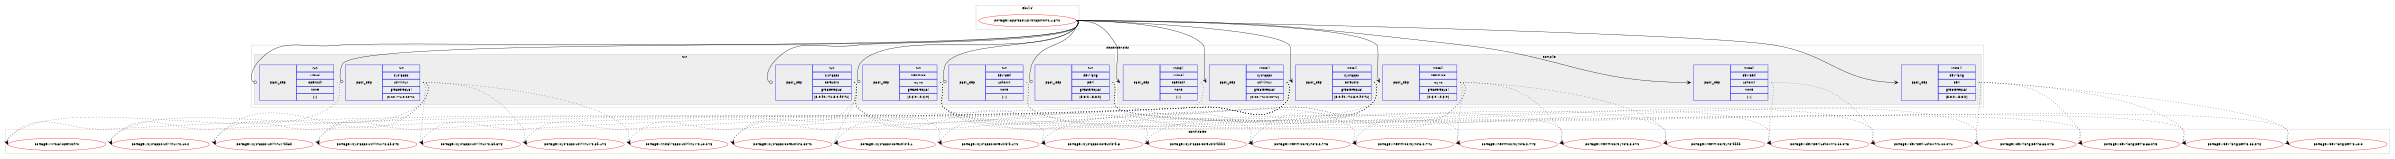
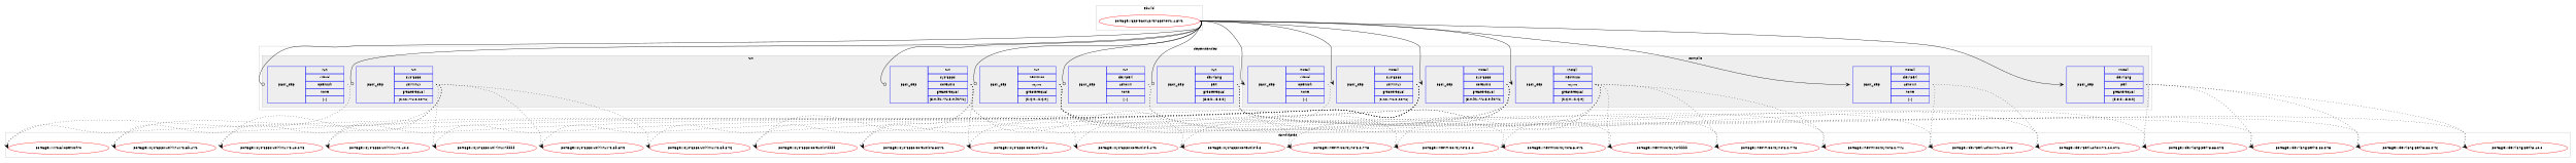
  digraph {
    compound=true
    concentrate=true
    fontname=Helvetica
    fontsize=10
    newrank=true
    rankdir=TB
    ranksep=1.5
    node [color=red fontname=Helvetica fontsize=10]
    edge [arrowhead=vee headport=w style=dotted tailport=e weight=100]
    n1 [label="portage://app-backup/rsnapshot-1.4.5-r1" width=4]
    n2 [color=blue label=<<TABLE BORDER="0" CELLBORDER="1" CELLSPACING="0" CELLPADDING="4" WIDTH="220"><TR><TD ROWSPAN="6" CELLPADDING="30">pack_dep</TD></TR><TR><TD WIDTH="110">install</TD></TR><TR><TD>dev-lang</TD></TR><TR><TD>perl</TD></TR><TR><TD>greaterequal</TD></TR><TR><TD>[5.8.2,,,5.8.2]</TD></TR></TABLE>> shape=none]
    n3 [color=blue label=<<TABLE BORDER="0" CELLBORDER="1" CELLSPACING="0" CELLPADDING="4" WIDTH="220"><TR><TD ROWSPAN="6" CELLPADDING="30">pack_dep</TD></TR><TR><TD WIDTH="110">install</TD></TR><TR><TD>dev-perl</TD></TR><TR><TD>Lchown</TD></TR><TR><TD>none</TD></TR><TR><TD>[,,]</TD></TR></TABLE>> shape=none]
    n4 [color=blue label=<<TABLE BORDER="0" CELLBORDER="1" CELLSPACING="0" CELLPADDING="4" WIDTH="220"><TR><TD ROWSPAN="6" CELLPADDING="30">pack_dep</TD></TR><TR><TD WIDTH="110">install</TD></TR><TR><TD>net-misc</TD></TR><TR><TD>rsync</TD></TR><TR><TD>greaterequal</TD></TR><TR><TD>[2.6.0,,,2.6.0]</TD></TR></TABLE>> shape=none]
    n5 [color=blue label=<<TABLE BORDER="0" CELLBORDER="1" CELLSPACING="0" CELLPADDING="4" WIDTH="220"><TR><TD ROWSPAN="6" CELLPADDING="30">pack_dep</TD></TR><TR><TD WIDTH="110">install</TD></TR><TR><TD>sys-apps</TD></TR><TR><TD>coreutils</TD></TR><TR><TD>greaterequal</TD></TR><TR><TD>[5.0.91,,-r4,5.0.91-r4]</TD></TR></TABLE>> shape=none]
    n6 [color=blue label=<<TABLE BORDER="0" CELLBORDER="1" CELLSPACING="0" CELLPADDING="4" WIDTH="220"><TR><TD ROWSPAN="6" CELLPADDING="30">pack_dep</TD></TR><TR><TD WIDTH="110">install</TD></TR><TR><TD>sys-apps</TD></TR><TR><TD>util-linux</TD></TR><TR><TD>greaterequal</TD></TR><TR><TD>[2.12,,-r4,2.12-r4]</TD></TR></TABLE>> shape=none]
    n7 [color=blue label=<<TABLE BORDER="0" CELLBORDER="1" CELLSPACING="0" CELLPADDING="4" WIDTH="220"><TR><TD ROWSPAN="6" CELLPADDING="30">pack_dep</TD></TR><TR><TD WIDTH="110">install</TD></TR><TR><TD>virtual</TD></TR><TR><TD>openssh</TD></TR><TR><TD>none</TD></TR><TR><TD>[,,]</TD></TR></TABLE>> shape=none]
    n8 [color=blue label=<<TABLE BORDER="0" CELLBORDER="1" CELLSPACING="0" CELLPADDING="4" WIDTH="220"><TR><TD ROWSPAN="6" CELLPADDING="30">pack_dep</TD></TR><TR><TD WIDTH="110">run</TD></TR><TR><TD>dev-lang</TD></TR><TR><TD>perl</TD></TR><TR><TD>greaterequal</TD></TR><TR><TD>[5.8.2,,,5.8.2]</TD></TR></TABLE>> shape=none]
    n9 [color=blue label=<<TABLE BORDER="0" CELLBORDER="1" CELLSPACING="0" CELLPADDING="4" WIDTH="220"><TR><TD ROWSPAN="6" CELLPADDING="30">pack_dep</TD></TR><TR><TD WIDTH="110">run</TD></TR><TR><TD>dev-perl</TD></TR><TR><TD>Lchown</TD></TR><TR><TD>none</TD></TR><TR><TD>[,,]</TD></TR></TABLE>> shape=none]
    n10 [color=blue label=<<TABLE BORDER="0" CELLBORDER="1" CELLSPACING="0" CELLPADDING="4" WIDTH="220"><TR><TD ROWSPAN="6" CELLPADDING="30">pack_dep</TD></TR><TR><TD WIDTH="110">run</TD></TR><TR><TD>net-misc</TD></TR><TR><TD>rsync</TD></TR><TR><TD>greaterequal</TD></TR><TR><TD>[2.6.0,,,2.6.0]</TD></TR></TABLE>> shape=none]
    n11 [color=blue label=<<TABLE BORDER="0" CELLBORDER="1" CELLSPACING="0" CELLPADDING="4" WIDTH="220"><TR><TD ROWSPAN="6" CELLPADDING="30">pack_dep</TD></TR><TR><TD WIDTH="110">run</TD></TR><TR><TD>sys-apps</TD></TR><TR><TD>coreutils</TD></TR><TR><TD>greaterequal</TD></TR><TR><TD>[5.0.91,,-r4,5.0.91-r4]</TD></TR></TABLE>> shape=none]
    n12 [color=blue label=<<TABLE BORDER="0" CELLBORDER="1" CELLSPACING="0" CELLPADDING="4" WIDTH="220"><TR><TD ROWSPAN="6" CELLPADDING="30">pack_dep</TD></TR><TR><TD WIDTH="110">run</TD></TR><TR><TD>sys-apps</TD></TR><TR><TD>util-linux</TD></TR><TR><TD>greaterequal</TD></TR><TR><TD>[2.12,,-r4,2.12-r4]</TD></TR></TABLE>> shape=none]
    n13 [color=blue label=<<TABLE BORDER="0" CELLBORDER="1" CELLSPACING="0" CELLPADDING="4" WIDTH="220"><TR><TD ROWSPAN="6" CELLPADDING="30">pack_dep</TD></TR><TR><TD WIDTH="110">run</TD></TR><TR><TD>virtual</TD></TR><TR><TD>openssh</TD></TR><TR><TD>none</TD></TR><TR><TD>[,,]</TD></TR></TABLE>> shape=none]
    n14 [label="portage://dev-lang/perl-5.40.0" width=4]
    n15 [label="portage://dev-lang/perl-5.38.2-r6" width=4]
    n16 [label="portage://dev-lang/perl-5.38.2-r5" width=4]
    n17 [label="portage://dev-lang/perl-5.38.2-r3" width=4]
    n18 [label="portage://dev-perl/Lchown-1.10.0-r4" width=4]
    n19 [label="portage://dev-perl/Lchown-1.10.0-r3" width=4]
    n20 [label="portage://net-misc/rsync-9999" width=4]
    n21 [label="portage://net-misc/rsync-3.3.0-r1" width=4]
+   n22 [label="portage://net-misc/rsync-3.3.0" width=4]
    n23 [label="portage://net-misc/rsync-3.2.7-r5" width=4]
    n24 [label="portage://net-misc/rsync-3.2.7-r4" width=4]
    n25 [label="portage://net-misc/rsync-3.2.7-r3" width=4]
    n26 [label="portage://sys-apps/coreutils-9999" width=4]
    n27 [label="portage://sys-apps/coreutils-9.5" width=4]
    n28 [label="portage://sys-apps/coreutils-9.4-r1" width=4]
    n29 [label="portage://sys-apps/coreutils-9.4" width=4]
    n30 [label="portage://sys-apps/coreutils-8.32-r1" width=4]
-   n31 [label="portage://sys-apps/util-linux-9989" width=4]
+   n31 [label="portage://sys-apps/util-linux-9999" width=4]
    n32 [label="portage://sys-apps/util-linux-2.40.2" width=4]
-   n33 [label="portage://install-apps/util-linux-2.40.1-r3" width=4]
+   n33 [label="portage://sys-apps/util-linux-2.40.1-r3" width=4]
    n34 [label="portage://sys-apps/util-linux-2.39.4-r1" width=4]
    n35 [label="portage://sys-apps/util-linux-2.39.3-r6" width=4]
    n36 [label="portage://sys-apps/util-linux-2.39.3-r2" width=4]
    n37 [label="portage://virtual/openssh-0" width=4]
    subgraph cluster_1 {
      color=gray
      label=<<i>ebuild</i>>
      n1
    }
    subgraph cluster_2 {
      color=gray
      label=<<i>dependencies</i>>
      subgraph cluster_3 {
        color=gray
        fillcolor="#eeeeee"
        label=<<i>compile</i>>
        style=filled
        subgraph sub_4 {
          color=gray
          fillcolor="#eeeeee"
          label=<<i>compile</i>>
          style=filled
          n2
        }
        subgraph sub_5 {
          color=gray
          fillcolor="#eeeeee"
          label=<<i>compile</i>>
          style=filled
          n3
        }
        subgraph sub_6 {
          color=gray
          fillcolor="#eeeeee"
          label=<<i>compile</i>>
          style=filled
          n4
        }
        subgraph sub_7 {
          color=gray
          fillcolor="#eeeeee"
          label=<<i>compile</i>>
          style=filled
          n5
        }
        subgraph sub_8 {
          color=gray
          fillcolor="#eeeeee"
          label=<<i>compile</i>>
          style=filled
          n6
        }
        subgraph sub_9 {
          color=gray
          fillcolor="#eeeeee"
          label=<<i>compile</i>>
          style=filled
          n7
        }
      }
      subgraph cluster_10 {
        color=gray
        fillcolor="#eeeeee"
        label=<<i>compile and run</i>>
        style=filled
      }
      subgraph cluster_11 {
        color=gray
        fillcolor="#eeeeee"
        label=<<i>run</i>>
        style=filled
        subgraph sub_12 {
          color=gray
          fillcolor="#eeeeee"
          label=<<i>run</i>>
          style=filled
          n8
        }
        subgraph sub_13 {
          color=gray
          fillcolor="#eeeeee"
          label=<<i>run</i>>
          style=filled
          n9
        }
        subgraph sub_14 {
          color=gray
          fillcolor="#eeeeee"
          label=<<i>run</i>>
          style=filled
          n10
        }
        subgraph sub_15 {
          color=gray
          fillcolor="#eeeeee"
          label=<<i>run</i>>
          style=filled
          n11
        }
        subgraph sub_16 {
          color=gray
          fillcolor="#eeeeee"
          label=<<i>run</i>>
          style=filled
          n12
        }
        subgraph sub_17 {
          color=gray
          fillcolor="#eeeeee"
          label=<<i>run</i>>
          style=filled
          n13
        }
      }
    }
    subgraph cluster_18 {
      color=gray
      label=<<i>candidates</i>>
      rank=same
      subgraph sub_19 {
        color=black
        label=<<i>candidates</i>>
        nodesep=1
        rank=same
        n14
        n15
        n16
        n17
      }
      subgraph sub_20 {
        color=black
        label=<<i>candidates</i>>
        nodesep=1
        rank=same
        n18
        n19
      }
      subgraph sub_21 {
        color=black
        label=<<i>candidates</i>>
        nodesep=1
        rank=same
        n20
        n21
+       n22
        n23
        n24
        n25
      }
      subgraph sub_22 {
        color=black
        label=<<i>candidates</i>>
        nodesep=1
        rank=same
        n26
        n27
        n28
        n29
        n30
      }
      subgraph sub_23 {
        color=black
        label=<<i>candidates</i>>
        nodesep=1
        rank=same
        n31
        n32
        n33
        n34
        n35
        n36
      }
      subgraph sub_24 {
        color=black
        label=<<i>candidates</i>>
        nodesep=1
        rank=same
        n37
      }
      subgraph sub_25 {
        color=black
        label=<<i>candidates</i>>
        nodesep=1
        rank=same
        n14
        n15
        n16
        n17
      }
      subgraph sub_26 {
        color=black
        label=<<i>candidates</i>>
        nodesep=1
        rank=same
        n18
        n19
      }
      subgraph sub_27 {
        color=black
        label=<<i>candidates</i>>
        nodesep=1
        rank=same
        n20
        n21
+       n22
        n23
        n24
        n25
      }
      subgraph sub_28 {
        color=black
        label=<<i>candidates</i>>
        nodesep=1
        rank=same
        n26
        n27
        n28
        n29
        n30
      }
      subgraph sub_29 {
        color=black
        label=<<i>candidates</i>>
        nodesep=1
        rank=same
        n31
        n32
        n33
        n34
        n35
        n36
      }
      subgraph sub_30 {
        color=black
        label=<<i>candidates</i>>
        nodesep=1
        rank=same
        n37
      }
    }
    n1 -> n2 [style=solid weight=20]
    n1 -> n3 [style=solid weight=20]
    n1 -> n4 [style=solid weight=20]
    n1 -> n5 [style=solid weight=20]
    n1 -> n6 [style=solid weight=20]
    n1 -> n7 [style=solid weight=20]
    n1 -> n8 [arrowhead=odot style=solid weight=20]
    n1 -> n9 [arrowhead=odot style=solid weight=20]
    n1 -> n10 [arrowhead=odot style=solid weight=20]
    n1 -> n11 [arrowhead=odot style=solid weight=20]
    n1 -> n12 [arrowhead=odot style=solid weight=20]
    n1 -> n13 [arrowhead=odot style=solid weight=20]
    n2 -> n14
    n2 -> n15
    n2 -> n16
    n2 -> n17
    n3 -> n18
    n3 -> n19
    n4 -> n20
    n4 -> n21
+   n4 -> n22
    n4 -> n23
    n4 -> n24
    n4 -> n25
    n5 -> n26
    n5 -> n27
    n5 -> n28
    n5 -> n29
    n5 -> n30
    n6 -> n31
    n6 -> n32
    n6 -> n33
    n6 -> n34
    n6 -> n35
    n6 -> n36
    n7 -> n37
    n8 -> n14
    n8 -> n15
    n8 -> n16
    n8 -> n17
    n9 -> n18
    n9 -> n19
    n10 -> n20
    n10 -> n21
+   n10 -> n22
    n10 -> n23
    n10 -> n24
    n10 -> n25
    n11 -> n26
    n11 -> n27
    n11 -> n28
    n11 -> n29
    n11 -> n30
    n12 -> n31
    n12 -> n32
    n12 -> n33
    n12 -> n34
    n12 -> n35
    n12 -> n36
    n13 -> n37
  }
